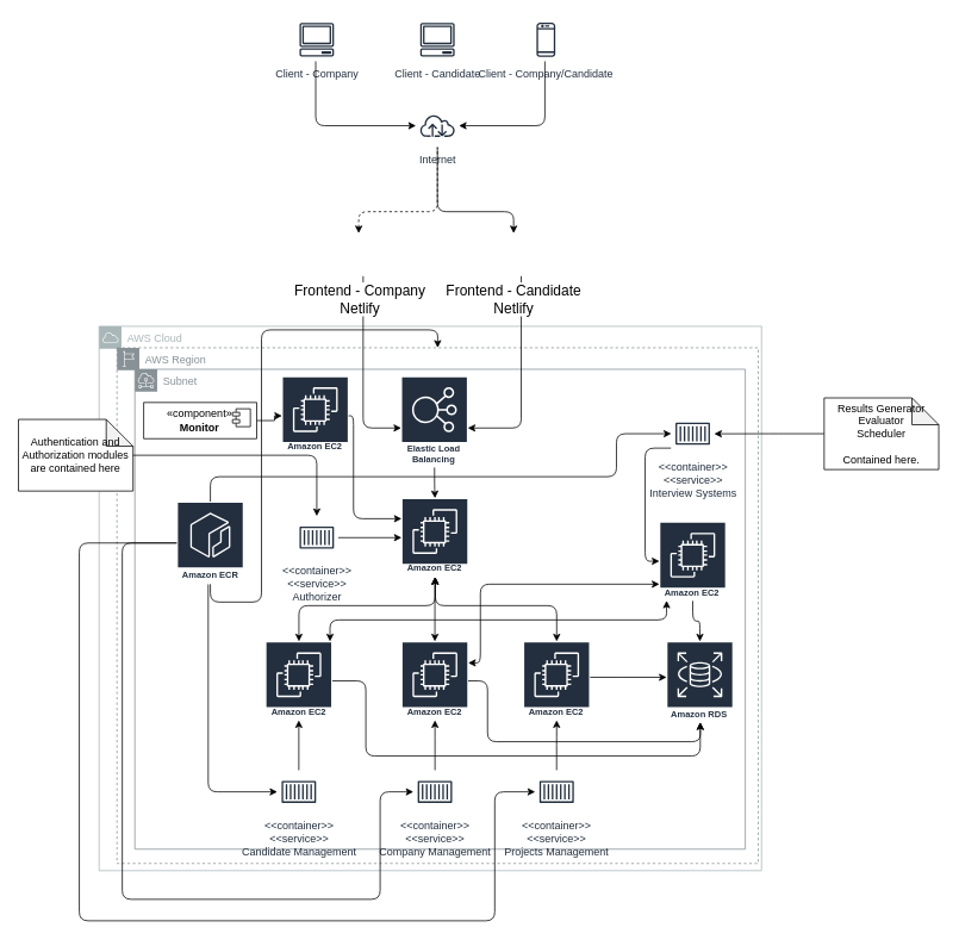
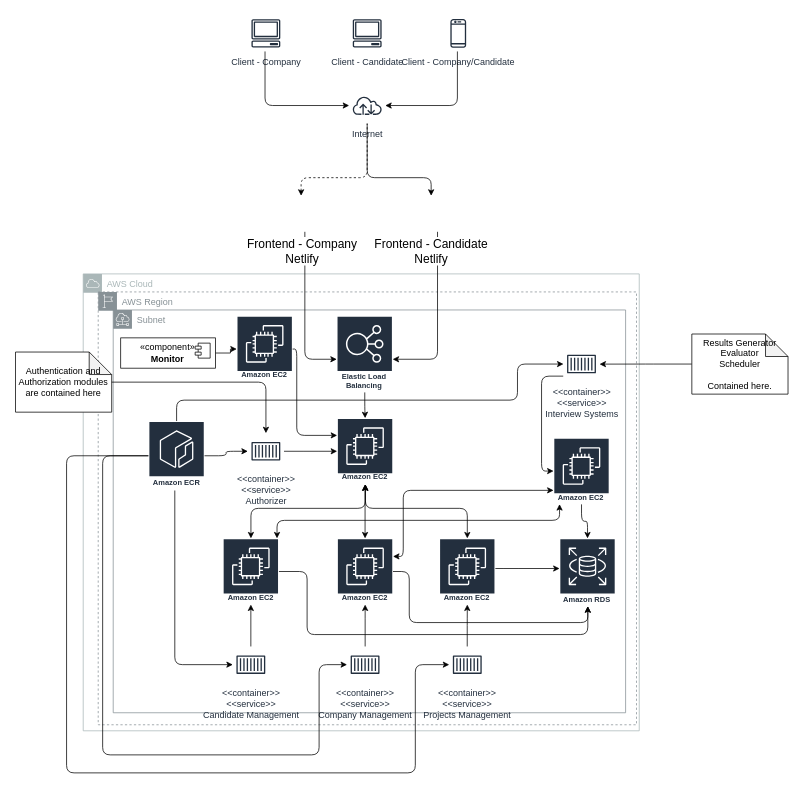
  <mxCell id="0" />
  <mxCell id="1" parent="0" />
  <mxCell id="2" value="" style="group;aspect=fixed;" parent="1" vertex="1" connectable="0"><mxGeometry x="20" y="20" width="1030.04" height="1010" as="geometry" /></mxCell>
  <mxCell id="3" value="" style="group" parent="2" vertex="1" connectable="0"><mxGeometry x="140.278" y="200.397" width="691.37" height="753.5" as="geometry" /></mxCell>
  <mxCell id="4" value="AWS Cloud" style="outlineConnect=0;gradientColor=none;html=1;whiteSpace=wrap;fontSize=12;fontStyle=0;shape=mxgraph.aws4.group;grIcon=mxgraph.aws4.group_aws_cloud;strokeColor=#AAB7B8;fillColor=none;verticalAlign=top;align=left;spacingLeft=30;fontColor=#AAB7B8;dashed=0;rounded=1;" parent="3" vertex="1"><mxGeometry x="-50" y="144.29" width="741.37" height="609.21" as="geometry" /></mxCell>
  <mxCell id="5" value="AWS Region" style="outlineConnect=0;gradientColor=none;html=1;whiteSpace=wrap;fontSize=12;fontStyle=0;shape=mxgraph.aws4.group;grIcon=mxgraph.aws4.group_region;strokeColor=#879196;fillColor=none;verticalAlign=top;align=left;spacingLeft=30;fontColor=#879196;dashed=1;rounded=1;" parent="3" vertex="1"><mxGeometry x="-30" y="168.33" width="717.73" height="577.14" as="geometry" /></mxCell>
  <mxCell id="6" value="Subnet" style="outlineConnect=0;gradientColor=none;html=1;whiteSpace=wrap;fontSize=12;fontStyle=0;shape=mxgraph.aws4.group;grIcon=mxgraph.aws4.group_subnet;strokeColor=#879196;fillColor=none;verticalAlign=top;align=left;spacingLeft=30;fontColor=#879196;dashed=0;rounded=1;" parent="3" vertex="1"><mxGeometry x="-10" y="192.38" width="683.18" height="537.06" as="geometry" /></mxCell>
  <mxCell id="7" style="edgeStyle=orthogonalEdgeStyle;rounded=1;orthogonalLoop=1;jettySize=auto;html=1;" parent="3" source="9" target="21" edge="1"><mxGeometry relative="1" as="geometry"><Array as="points"><mxPoint x="248.492" y="541.071" /><mxPoint x="248.492" y="625.238" /><mxPoint x="622.834" y="625.238" /></Array></mxGeometry></mxCell>
  <mxCell id="8" style="edgeStyle=orthogonalEdgeStyle;rounded=1;orthogonalLoop=1;jettySize=auto;html=1;startArrow=classic;startFill=1;" parent="3" source="9" target="23" edge="1"><mxGeometry relative="1" as="geometry"><Array as="points"><mxPoint x="208.413" y="472.937" /><mxPoint x="585.159" y="472.937" /></Array></mxGeometry></mxCell>
  <mxCell id="9" value="Amazon EC2&lt;br&gt;" style="outlineConnect=0;fontColor=#232F3E;gradientColor=none;strokeColor=#ffffff;fillColor=#232F3E;dashed=0;verticalLabelPosition=middle;verticalAlign=bottom;align=center;html=1;whiteSpace=wrap;fontSize=10;fontStyle=1;spacing=3;shape=mxgraph.aws4.productIcon;prIcon=mxgraph.aws4.ec2;rounded=1;" parent="3" vertex="1"><mxGeometry x="136.273" y="496.984" width="74.491" height="88.175" as="geometry" /></mxCell>
  <mxCell id="10" value="" style="edgeStyle=orthogonalEdgeStyle;rounded=1;orthogonalLoop=1;jettySize=auto;html=1;" parent="3" source="11" target="9" edge="1"><mxGeometry relative="1" as="geometry" /></mxCell>
  <mxCell id="11" value="&amp;lt;&amp;lt;container&amp;gt;&amp;gt;&lt;br&gt;&amp;lt;&amp;lt;service&amp;gt;&amp;gt;&lt;br&gt;Candidate Management" style="outlineConnect=0;fontColor=#232F3E;gradientColor=none;strokeColor=#232F3E;fillColor=#ffffff;dashed=0;verticalLabelPosition=bottom;verticalAlign=top;align=center;html=1;fontSize=12;fontStyle=0;aspect=fixed;shape=mxgraph.aws4.resourceIcon;resIcon=mxgraph.aws4.container_1;rounded=1;" parent="3" vertex="1"><mxGeometry x="149.474" y="641.27" width="48.095" height="48.095" as="geometry" /></mxCell>
  <mxCell id="12" style="edgeStyle=orthogonalEdgeStyle;rounded=1;orthogonalLoop=1;jettySize=auto;html=1;" parent="3" source="14" target="21" edge="1"><mxGeometry relative="1" as="geometry"><Array as="points"><mxPoint x="384.762" y="541.071" /><mxPoint x="384.762" y="609.206" /><mxPoint x="622.834" y="609.206" /></Array></mxGeometry></mxCell>
  <mxCell id="13" style="edgeStyle=orthogonalEdgeStyle;rounded=1;orthogonalLoop=1;jettySize=auto;html=1;startArrow=classic;startFill=1;" parent="3" source="14" target="23" edge="1"><mxGeometry relative="1" as="geometry"><Array as="points"><mxPoint x="376.746" y="521.032" /><mxPoint x="376.746" y="432.857" /></Array></mxGeometry></mxCell>
  <mxCell id="14" value="Amazon EC2&lt;br&gt;" style="outlineConnect=0;fontColor=#232F3E;gradientColor=none;strokeColor=#ffffff;fillColor=#232F3E;dashed=0;verticalLabelPosition=middle;verticalAlign=bottom;align=center;html=1;whiteSpace=wrap;fontSize=10;fontStyle=1;spacing=3;shape=mxgraph.aws4.productIcon;prIcon=mxgraph.aws4.ec2;rounded=1;" parent="3" vertex="1"><mxGeometry x="288.575" y="496.984" width="74.491" height="88.175" as="geometry" /></mxCell>
  <mxCell id="15" style="edgeStyle=orthogonalEdgeStyle;rounded=1;orthogonalLoop=1;jettySize=auto;html=1;" parent="3" source="16" target="14" edge="1"><mxGeometry relative="1" as="geometry" /></mxCell>
  <mxCell id="16" value="&amp;lt;&amp;lt;container&amp;gt;&amp;gt;&lt;br&gt;&amp;lt;&amp;lt;service&amp;gt;&amp;gt;&lt;br&gt;Company&amp;nbsp;Management" style="outlineConnect=0;fontColor=#232F3E;gradientColor=none;strokeColor=#232F3E;fillColor=#ffffff;dashed=0;verticalLabelPosition=bottom;verticalAlign=top;align=center;html=1;fontSize=12;fontStyle=0;aspect=fixed;shape=mxgraph.aws4.resourceIcon;resIcon=mxgraph.aws4.container_1;rounded=1;" parent="3" vertex="1"><mxGeometry x="301.776" y="641.27" width="48.095" height="48.095" as="geometry" /></mxCell>
  <mxCell id="17" style="edgeStyle=orthogonalEdgeStyle;rounded=1;orthogonalLoop=1;jettySize=auto;html=1;" parent="3" source="18" target="21" edge="1"><mxGeometry relative="1" as="geometry"><Array as="points"><mxPoint x="521.032" y="537.063" /><mxPoint x="521.032" y="537.063" /></Array></mxGeometry></mxCell>
  <mxCell id="18" value="Amazon EC2&lt;br&gt;" style="outlineConnect=0;fontColor=#232F3E;gradientColor=none;strokeColor=#ffffff;fillColor=#232F3E;dashed=0;verticalLabelPosition=middle;verticalAlign=bottom;align=center;html=1;whiteSpace=wrap;fontSize=10;fontStyle=1;spacing=3;shape=mxgraph.aws4.productIcon;prIcon=mxgraph.aws4.ec2;rounded=1;" parent="3" vertex="1"><mxGeometry x="424.845" y="496.984" width="74.491" height="88.175" as="geometry" /></mxCell>
  <mxCell id="19" style="edgeStyle=orthogonalEdgeStyle;rounded=1;orthogonalLoop=1;jettySize=auto;html=1;" parent="3" source="20" target="18" edge="1"><mxGeometry relative="1" as="geometry" /></mxCell>
  <mxCell id="20" value="&amp;lt;&amp;lt;container&amp;gt;&amp;gt;&lt;br&gt;&amp;lt;&amp;lt;service&amp;gt;&amp;gt;&lt;br&gt;Projects Management" style="outlineConnect=0;fontColor=#232F3E;gradientColor=none;strokeColor=#232F3E;fillColor=#ffffff;dashed=0;verticalLabelPosition=bottom;verticalAlign=top;align=center;html=1;fontSize=12;fontStyle=0;aspect=fixed;shape=mxgraph.aws4.resourceIcon;resIcon=mxgraph.aws4.container_1;rounded=1;" parent="3" vertex="1"><mxGeometry x="438.045" y="641.27" width="48.095" height="48.095" as="geometry" /></mxCell>
  <mxCell id="21" value="Amazon RDS" style="outlineConnect=0;fontColor=#232F3E;gradientColor=none;strokeColor=#ffffff;fillColor=#232F3E;dashed=0;verticalLabelPosition=middle;verticalAlign=bottom;align=center;html=1;whiteSpace=wrap;fontSize=10;fontStyle=1;spacing=3;shape=mxgraph.aws4.productIcon;prIcon=mxgraph.aws4.rds;rounded=1;" parent="3" vertex="1"><mxGeometry x="585.159" y="496.984" width="74.492" height="90.475" as="geometry" /></mxCell>
  <mxCell id="22" style="edgeStyle=orthogonalEdgeStyle;rounded=1;orthogonalLoop=1;jettySize=auto;html=1;" parent="3" source="23" target="21" edge="1"><mxGeometry relative="1" as="geometry" /></mxCell>
  <mxCell id="23" value="Amazon EC2&lt;br&gt;" style="outlineConnect=0;fontColor=#232F3E;gradientColor=none;strokeColor=#ffffff;fillColor=#232F3E;dashed=0;verticalLabelPosition=middle;verticalAlign=bottom;align=center;html=1;whiteSpace=wrap;fontSize=10;fontStyle=1;spacing=3;shape=mxgraph.aws4.productIcon;prIcon=mxgraph.aws4.ec2;rounded=1;" parent="3" vertex="1"><mxGeometry x="577.146" y="363.119" width="74.491" height="88.175" as="geometry" /></mxCell>
  <mxCell id="24" style="edgeStyle=orthogonalEdgeStyle;rounded=1;orthogonalLoop=1;jettySize=auto;html=1;" parent="3" source="25" target="23" edge="1"><mxGeometry relative="1" as="geometry"><Array as="points"><mxPoint x="561.111" y="280.556" /><mxPoint x="561.111" y="407.206" /></Array></mxGeometry></mxCell>
  <mxCell id="25" value="&amp;lt;&amp;lt;container&amp;gt;&amp;gt;&lt;br&gt;&amp;lt;&amp;lt;service&amp;gt;&amp;gt;&lt;br&gt;Interview Systems" style="outlineConnect=0;fontColor=#232F3E;gradientColor=none;strokeColor=#232F3E;fillColor=#ffffff;dashed=0;verticalLabelPosition=bottom;verticalAlign=top;align=center;html=1;fontSize=12;fontStyle=0;aspect=fixed;shape=mxgraph.aws4.resourceIcon;resIcon=mxgraph.aws4.container_1;rounded=1;" parent="3" vertex="1"><mxGeometry x="590.347" y="240.476" width="48.095" height="48.095" as="geometry" /></mxCell>
  <mxCell id="26" value="Amazon EC2&lt;br&gt;" style="outlineConnect=0;fontColor=#232F3E;gradientColor=none;strokeColor=#ffffff;fillColor=#232F3E;dashed=0;verticalLabelPosition=middle;verticalAlign=bottom;align=center;html=1;whiteSpace=wrap;fontSize=10;fontStyle=1;spacing=3;shape=mxgraph.aws4.productIcon;prIcon=mxgraph.aws4.ec2;rounded=1;" vertex="1" parent="3"><mxGeometry x="154.725" y="200.397" width="74.491" height="88.175" as="geometry" /></mxCell>
  <mxCell id="27" style="edgeStyle=orthogonalEdgeStyle;rounded=0;orthogonalLoop=1;jettySize=auto;html=1;exitX=1;exitY=0.5;exitDx=0;exitDy=0;" edge="1" parent="3" source="28" target="26"><mxGeometry relative="1" as="geometry" /></mxCell>
  <mxCell id="28" value="«component»&lt;br&gt;&lt;b&gt;Monitor&lt;br&gt;&lt;/b&gt;" style="html=1;dropTarget=0;whiteSpace=wrap;" vertex="1" parent="3"><mxGeometry y="229.6" width="126.27" height="40.4" as="geometry" /></mxCell>
  <mxCell id="29" value="" style="shape=module;jettyWidth=8;jettyHeight=4;" vertex="1" parent="28"><mxGeometry x="1" width="20" height="20" relative="1" as="geometry"><mxPoint x="-27" y="7" as="offset" /></mxGeometry></mxCell>
  <mxCell id="30" value="Client - Candidate" style="outlineConnect=0;fontColor=#232F3E;gradientColor=none;strokeColor=#232F3E;fillColor=#ffffff;dashed=0;verticalLabelPosition=bottom;verticalAlign=top;align=center;html=1;fontSize=12;fontStyle=0;aspect=fixed;shape=mxgraph.aws4.resourceIcon;resIcon=mxgraph.aws4.client;rounded=1;" parent="2" vertex="1"><mxGeometry x="444.881" width="48.095" height="48.095" as="geometry" /></mxCell>
  <mxCell id="31" value="Client - Company/Candidate" style="outlineConnect=0;fontColor=#232F3E;gradientColor=none;strokeColor=#232F3E;fillColor=#ffffff;dashed=0;verticalLabelPosition=bottom;verticalAlign=top;align=center;html=1;fontSize=12;fontStyle=0;aspect=fixed;shape=mxgraph.aws4.resourceIcon;resIcon=mxgraph.aws4.mobile_client;rounded=1;" parent="2" vertex="1"><mxGeometry x="566.298" width="48.095" height="48.095" as="geometry" /></mxCell>
  <mxCell id="32" value="Client - Company" style="outlineConnect=0;fontColor=#232F3E;gradientColor=none;strokeColor=#232F3E;fillColor=#ffffff;dashed=0;verticalLabelPosition=bottom;verticalAlign=top;align=center;html=1;fontSize=12;fontStyle=0;aspect=fixed;shape=mxgraph.aws4.resourceIcon;resIcon=mxgraph.aws4.client;rounded=1;" parent="2" vertex="1"><mxGeometry x="309.79" width="48.095" height="48.095" as="geometry" /></mxCell>
  <mxCell id="33" value="Internet" style="outlineConnect=0;fontColor=#232F3E;gradientColor=none;strokeColor=#232F3E;fillColor=#ffffff;dashed=0;verticalLabelPosition=bottom;verticalAlign=top;align=center;html=1;fontSize=12;fontStyle=0;aspect=fixed;shape=mxgraph.aws4.resourceIcon;resIcon=mxgraph.aws4.internet;rounded=1;" parent="2" vertex="1"><mxGeometry x="444.881" y="96.19" width="48.095" height="48.095" as="geometry" /></mxCell>
  <mxCell id="34" style="edgeStyle=orthogonalEdgeStyle;rounded=1;orthogonalLoop=1;jettySize=auto;html=1;" parent="2" source="31" target="33" edge="1"><mxGeometry relative="1" as="geometry"><Array as="points"><mxPoint x="589.167" y="120.238" /></Array></mxGeometry></mxCell>
  <mxCell id="35" style="edgeStyle=orthogonalEdgeStyle;rounded=1;orthogonalLoop=1;jettySize=auto;html=1;" parent="2" source="32" target="33" edge="1"><mxGeometry relative="1" as="geometry"><Array as="points"><mxPoint x="332.659" y="120.238" /></Array></mxGeometry></mxCell>
  <mxCell id="36" style="edgeStyle=orthogonalEdgeStyle;rounded=1;orthogonalLoop=1;jettySize=auto;html=1;endArrow=none;endFill=0;startArrow=classic;startFill=1;dashed=1;" parent="2" source="46" target="33" edge="1"><mxGeometry relative="1" as="geometry"><Array as="points"><mxPoint x="380.754" y="216.429" /><mxPoint x="468.929" y="216.429" /></Array></mxGeometry></mxCell>
  <mxCell id="37" style="edgeStyle=orthogonalEdgeStyle;rounded=1;orthogonalLoop=1;jettySize=auto;html=1;startArrow=classic;startFill=1;endArrow=none;endFill=0;" parent="2" source="48" target="33" edge="1"><mxGeometry relative="1" as="geometry"><Array as="points"><mxPoint x="553.897" y="216.429" /><mxPoint x="468.929" y="216.429" /></Array></mxGeometry></mxCell>
  <mxCell id="38" value="Authentication and Authorization modules are contained here" style="shape=note;whiteSpace=wrap;html=1;backgroundOutline=1;darkOpacity=0.05;rounded=1;" parent="2" vertex="1"><mxGeometry y="448.889" width="128.254" height="80.159" as="geometry" /></mxCell>
  <mxCell id="39" style="edgeStyle=orthogonalEdgeStyle;rounded=1;orthogonalLoop=1;jettySize=auto;html=1;" parent="2" source="43" target="11" edge="1"><mxGeometry relative="1" as="geometry"><Array as="points"><mxPoint x="212.421" y="865.714" /></Array></mxGeometry></mxCell>
  <mxCell id="40" style="edgeStyle=orthogonalEdgeStyle;rounded=1;orthogonalLoop=1;jettySize=auto;html=1;" parent="2" source="43" target="16" edge="1"><mxGeometry relative="1" as="geometry"><Array as="points"><mxPoint x="116.23" y="587.563" /><mxPoint x="116.23" y="985.952" /><mxPoint x="404.802" y="985.952" /><mxPoint x="404.802" y="865.714" /></Array></mxGeometry></mxCell>
  <mxCell id="41" style="edgeStyle=orthogonalEdgeStyle;rounded=1;orthogonalLoop=1;jettySize=auto;html=1;" parent="2" source="43" target="20" edge="1"><mxGeometry relative="1" as="geometry"><Array as="points"><mxPoint x="68.135" y="587.563" /><mxPoint x="68.135" y="1010.0" /><mxPoint x="533.056" y="1010.0" /><mxPoint x="533.056" y="865.714" /></Array></mxGeometry></mxCell>
  <mxCell id="42" style="edgeStyle=orthogonalEdgeStyle;rounded=1;orthogonalLoop=1;jettySize=auto;html=1;" parent="2" source="43" target="25" edge="1"><mxGeometry relative="1" as="geometry"><Array as="points"><mxPoint x="214.825" y="513.016" /><mxPoint x="669.326" y="513.016" /><mxPoint x="669.326" y="464.921" /></Array></mxGeometry></mxCell>
  <mxCell id="43" value="Amazon ECR" style="outlineConnect=0;fontColor=#232F3E;gradientColor=none;strokeColor=#ffffff;fillColor=#232F3E;dashed=0;verticalLabelPosition=middle;verticalAlign=bottom;align=center;html=1;whiteSpace=wrap;fontSize=10;fontStyle=1;spacing=3;shape=mxgraph.aws4.productIcon;prIcon=mxgraph.aws4.ecr;rounded=1;" parent="2" vertex="1"><mxGeometry x="177.52" y="541.071" width="74.492" height="92.183" as="geometry" /></mxCell>
  <mxCell id="44" value="Elastic Load Balancing" style="outlineConnect=0;fontColor=#232F3E;gradientColor=none;strokeColor=#ffffff;fillColor=#232F3E;dashed=0;verticalLabelPosition=middle;verticalAlign=bottom;align=center;html=1;whiteSpace=wrap;fontSize=10;fontStyle=1;spacing=3;shape=mxgraph.aws4.productIcon;prIcon=mxgraph.aws4.elastic_load_balancing;rounded=1;" parent="2" vertex="1"><mxGeometry x="428.368" y="400.794" width="74.492" height="101.906" as="geometry" /></mxCell>
  <mxCell id="45" style="edgeStyle=orthogonalEdgeStyle;rounded=1;orthogonalLoop=1;jettySize=auto;html=1;" parent="2" source="46" target="44" edge="1"><mxGeometry relative="1" as="geometry"><Array as="points"><mxPoint x="385.823" y="458.508" /></Array></mxGeometry></mxCell>
  <mxCell id="46" value="Frontend - Company&lt;br&gt;Netlify" style="shape=image;html=1;verticalAlign=top;verticalLabelPosition=bottom;labelBackgroundColor=#ffffff;imageAspect=0;aspect=fixed;image=https://cdn2.iconfinder.com/data/icons/boxicons-logos/24/bxl-netlify-128.png;fontSize=16;rounded=1;" parent="2" vertex="1"><mxGeometry x="357.889" y="240.476" width="48.095" height="48.095" as="geometry" /></mxCell>
  <mxCell id="47" style="edgeStyle=orthogonalEdgeStyle;rounded=1;orthogonalLoop=1;jettySize=auto;html=1;" parent="2" source="48" target="44" edge="1"><mxGeometry relative="1" as="geometry"><Array as="points"><mxPoint x="562.739" y="458.508" /></Array></mxGeometry></mxCell>
  <mxCell id="48" value="Frontend - Candidate&lt;br&gt;Netlify" style="shape=image;html=1;verticalAlign=top;verticalLabelPosition=bottom;labelBackgroundColor=#ffffff;imageAspect=0;aspect=fixed;image=https://cdn2.iconfinder.com/data/icons/boxicons-logos/24/bxl-netlify-128.png;fontSize=16;rounded=1;" parent="2" vertex="1"><mxGeometry x="530.149" y="240.476" width="48.095" height="48.095" as="geometry" /></mxCell>
  <mxCell id="49" style="edgeStyle=orthogonalEdgeStyle;rounded=1;orthogonalLoop=1;jettySize=auto;html=1;startArrow=classic;startFill=1;" parent="2" source="50" target="14" edge="1"><mxGeometry relative="1" as="geometry" /></mxCell>
  <mxCell id="50" value="Amazon EC2&lt;br&gt;" style="outlineConnect=0;fontColor=#232F3E;gradientColor=none;strokeColor=#ffffff;fillColor=#232F3E;dashed=0;verticalLabelPosition=middle;verticalAlign=bottom;align=center;html=1;whiteSpace=wrap;fontSize=10;fontStyle=1;spacing=3;shape=mxgraph.aws4.productIcon;prIcon=mxgraph.aws4.ec2;rounded=1;" parent="2" vertex="1"><mxGeometry x="428.853" y="537.063" width="74.491" height="88.175" as="geometry" /></mxCell>
  <mxCell id="51" value="" style="edgeStyle=orthogonalEdgeStyle;rounded=1;orthogonalLoop=1;jettySize=auto;html=1;" parent="2" source="44" target="50" edge="1"><mxGeometry relative="1" as="geometry" /></mxCell>
  <mxCell id="52" style="edgeStyle=orthogonalEdgeStyle;rounded=1;orthogonalLoop=1;jettySize=auto;html=1;" parent="2" source="53" target="50" edge="1"><mxGeometry relative="1" as="geometry" /></mxCell>
  <mxCell id="53" value="&amp;lt;&amp;lt;container&amp;gt;&amp;gt;&lt;br&gt;&amp;lt;&amp;lt;service&amp;gt;&amp;gt;&lt;br&gt;Authorizer" style="outlineConnect=0;fontColor=#232F3E;gradientColor=none;strokeColor=#232F3E;fillColor=#ffffff;dashed=0;verticalLabelPosition=bottom;verticalAlign=top;align=center;html=1;fontSize=12;fontStyle=0;aspect=fixed;shape=mxgraph.aws4.resourceIcon;resIcon=mxgraph.aws4.container_1;rounded=1;" parent="2" vertex="1"><mxGeometry x="309.791" y="557.103" width="48.095" height="48.095" as="geometry" /></mxCell>
  <mxCell id="54" style="edgeStyle=orthogonalEdgeStyle;rounded=1;orthogonalLoop=1;jettySize=auto;html=1;" parent="2" source="38" target="53" edge="1"><mxGeometry relative="1" as="geometry" /></mxCell>
  <mxCell id="55" style="edgeStyle=orthogonalEdgeStyle;rounded=1;orthogonalLoop=1;jettySize=auto;html=1;startArrow=classic;startFill=1;" parent="2" source="18" target="50" edge="1"><mxGeometry relative="1" as="geometry"><Array as="points"><mxPoint x="602.794" y="657.302" /><mxPoint x="466.524" y="657.302" /></Array></mxGeometry></mxCell>
- <mxCell id="56" style="edgeStyle=orthogonalEdgeStyle;rounded=1;orthogonalLoop=1;jettySize=auto;html=1;" parent="2" source="43" target="5" edge="1"><mxGeometry relative="1" as="geometry" /></mxCell>
+ <mxCell id="56" style="edgeStyle=orthogonalEdgeStyle;rounded=1;orthogonalLoop=1;jettySize=auto;html=1;" parent="2" source="43" target="53" edge="1"><mxGeometry relative="1" as="geometry" /></mxCell>
  <mxCell id="57" style="edgeStyle=orthogonalEdgeStyle;rounded=1;orthogonalLoop=1;jettySize=auto;html=1;startArrow=classic;startFill=1;" parent="2" source="9" target="50" edge="1"><mxGeometry relative="1" as="geometry"><Array as="points"><mxPoint x="314.222" y="657.302" /><mxPoint x="466.524" y="657.302" /></Array></mxGeometry></mxCell>
  <mxCell id="58" style="edgeStyle=orthogonalEdgeStyle;rounded=1;orthogonalLoop=1;jettySize=auto;html=1;" parent="2" source="59" target="25" edge="1"><mxGeometry relative="1" as="geometry" /></mxCell>
  <mxCell id="59" value="Results Generator&lt;br&gt;Evaluator&lt;br&gt;Scheduler&lt;br&gt;&lt;br&gt;Contained here." style="shape=note;whiteSpace=wrap;html=1;backgroundOutline=1;darkOpacity=0.05;rounded=1;" parent="2" vertex="1"><mxGeometry x="901.786" y="424.841" width="128.254" height="80.159" as="geometry" /></mxCell>
  <mxCell id="60" style="edgeStyle=orthogonalEdgeStyle;orthogonalLoop=1;jettySize=auto;html=1;rounded=1;" edge="1" parent="2" source="26" target="50"><mxGeometry relative="1" as="geometry"><Array as="points"><mxPoint x="375" y="445" /><mxPoint x="375" y="560" /></Array></mxGeometry></mxCell>
